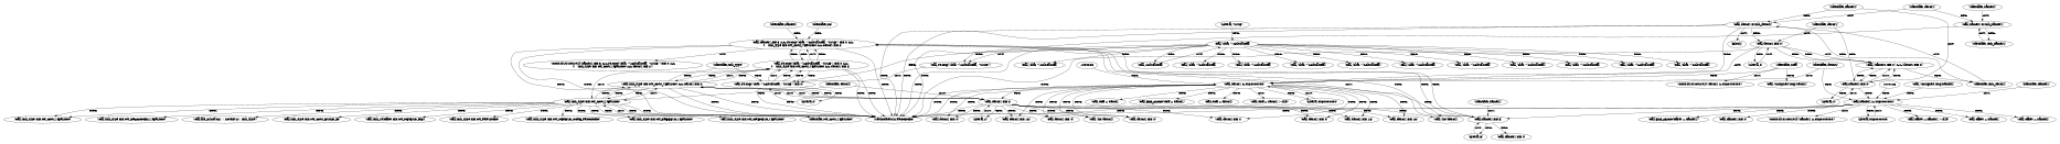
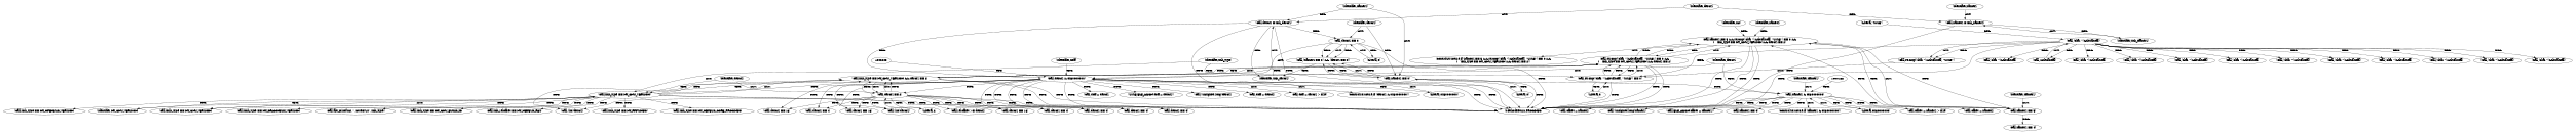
  digraph {
    n1 [label="(Call,namesz == 5 && strcmp((char *)&nbuf[noff], \"SuSE\") == 0 &&\n\t    xnh_type == NT_GNU_VERSION && descsz == 2)"]
    n2 [label="(Call,namesz == 5)"]
    n3 [label="(Call,strcmp((char *)&nbuf[noff], \"SuSE\") == 0 &&\n\t    xnh_type == NT_GNU_VERSION && descsz == 2)"]
    n4 [label="(ControlStructure,if (namesz == 5 && strcmp((char *)&nbuf[noff], \"SuSE\") == 0 &&\n\t    xnh_type == NT_GNU_VERSION && descsz == 2))"]
    n5 [label="(MethodReturn,PROCINFO)"]
-   n6 [label="(Literal,5)"]
    n7 [label="(Call,namesz == 4)"]
    n8 [label="(Call,strcmp((char *)&nbuf[noff], \"SuSE\") == 0)"]
    n9 [label="(Call,xnh_type == NT_GNU_VERSION && descsz == 2)"]
    n10 [label="(Call,namesz & 0x80000000)"]
    n11 [label="(Call,(unsigned long)namesz)"]
    n12 [label="(Call,ELF_ALIGN(offset + namesz))"]
    n13 [label="(Call,namesz == 4)"]
    n14 [label="(ControlStructure,if (namesz & 0x80000000))"]
    n15 [label="(Literal,0x80000000)"]
    n16 [label="(Call,offset + namesz > size)"]
    n17 [label="(Call,offset + namesz)"]
    n18 [label="(Call,offset + namesz)"]
    n19 [label="(Call,namesz == 0)"]
    n20 [label="(Literal,0)"]
    n21 [label="(Call,(namesz == 0) && (descsz == 0))"]
    n22 [label="(Identifier,xnh_descsz)"]
    n23 [label="(Call,namesz = xnh_namesz)"]
    n24 [label="(Identifier,xnh_namesz)"]
-   n25 [label="(Block,)"]
    n26 [label="(Literal,0)"]
    n27 [label="(Call,xnh_type == NT_GNU_VERSION)"]
    n28 [label="(Call,descsz == 2)"]
    n29 [label="(Call,(char *)&nbuf[noff])"]
    n30 [label="(Call,(char *)&nbuf[noff])"]
    n31 [label="(Call,&nbuf[noff])"]
    n32 [label="(Call,(char *)&nbuf[noff])"]
    n33 [label="(Call,(char *)&nbuf[noff])"]
    n34 [label="(Call,(char *)&nbuf[noff])"]
    n35 [label="(Call,(char *)&nbuf[noff])"]
    n36 [label="(Call,(char *)&nbuf[noff])"]
    n37 [label="(Call,strcmp((char *)&nbuf[noff], \"SuSE\"))"]
    n38 [label="(Call,(char *)&nbuf[noff])"]
    n39 [label="(Call,(char *)&nbuf[noff])"]
    n40 [label="(Call,(char *)&nbuf[noff])"]
    n41 [label="(Call,(char *)&nbuf[noff])"]
    n42 [label="(Call,(char *)&nbuf[noff])"]
    n43 [label="(Identifier,NT_GNU_VERSION)"]
    n44 [label="(Call,xnh_type == NT_GNU_VERSION)"]
    n45 [label="(Call,xnh_type == NT_DRAGONFLY_VERSION)"]
    n46 [label="(Call,file_printf(ms, \", note=%u\", xnh_type))"]
    n47 [label="(Call,xnh_type == NT_GNU_BUILD_ID)"]
    n48 [label="(Call,xnh_reloffset == NT_NETBSD_PAX)"]
    n49 [label="(Call,xnh_type == NT_PRPSINFO)"]
    n50 [label="(Call,xnh_type == NT_NETBSD_CORE_PROCINFO)"]
-   n51 [label="(Call,xnh_type == NT_FREEBSD_VERSION)"]
    n52 [label="(Call,xnh_type == NT_OPENBSD_VERSION)"]
    n53 [label="(Call,descsz == 16)"]
    n54 [label="(Call,descsz == 4)"]
    n55 [label="(Literal,2)"]
+   n56 [label="(Call,reloffset >= descsz)"]
    n57 [label="(Call,descsz == 4)"]
    n58 [label="(Call,descsz == 4)"]
    n59 [label="(Call,(int)descsz)"]
    n60 [label="(Call,(int)descsz)"]
    n61 [label="(Call,descsz == 16)"]
    n62 [label="(Call,descsz == 4)"]
    n63 [label="(Call,descsz == 16)"]
    n64 [label="(Call,descsz == 4)"]
    n65 [label="(Call,descsz & 0x80000000)"]
    n66 [label="(Call,doff + descsz)"]
-   n67 [label="(Call,ELF_ALIGN(doff + descsz))"]
+   n67 [label="(SuSE,ELF_ALIGN(doff + descsz))"]
    n68 [label="(Call,(unsigned long)descsz)"]
    n69 [label="(Call,doff + descsz)"]
    n70 [label="(Call,doff + descsz > size)"]
    n71 [label="(ControlStructure,if (descsz & 0x80000000))"]
    n72 [label="(Literal,0x80000000)"]
    n73 [label="(Call,descsz = xnh_descsz)"]
    n74 [label="(Call,descsz == 0)"]
    n75 [label="(Literal,0)"]
    n76 [label="(Identifier,namesz)"]
    n77 [label="(Identifier,namesz)"]
    n78 [label="(Identifier,xnh_type)"]
    n79 [label="(Literal,\"SuSE\")"]
    n80 [label="(Identifier,noff)"]
    n81 [label="(Identifier,namesz)"]
    n82 [label="(Identifier,descsz)"]
    n83 [label="(Identifier,descsz)"]
    n84 [label="(Identifier,descsz)"]
    n85 [label="(Identifier,ms)"]
    n86 [label="(Identifier,namesz)"]
    n87 [label="(Identifier,namesz)"]
    n88 [label="(Identifier,descsz)"]
    1000188
    1000203
    n1 -> n2 [label="CFG: "]
    n1 -> n3 [label="CFG: "]
    n1 -> n4 [label="AST: "]
    n1 -> n5 [label="DDG: "]
    n1 -> n5 [label="DDG: "]
    n1 -> n5 [label="DDG: "]
    n2 -> n1 [label="AST: "]
    n2 -> n1 [label="DDG: "]
    n2 -> n1 [label="DDG: "]
-   n2 -> n6 [label="CFG: "]
    n2 -> n7 [label="DDG: "]
    n3 -> n1 [label="AST: "]
    n3 -> n1 [label="DDG: "]
    n3 -> n1 [label="DDG: "]
    n3 -> n5 [label="DDG: "]
    n3 -> n5 [label="DDG: "]
    n3 -> n8 [label="CFG: "]
    n3 -> n9 [label="CFG: "]
-   n6 -> n2 [label="AST: "]
    n8 -> n3 [label="AST: "]
    n8 -> n3 [label="DDG: "]
    n8 -> n3 [label="DDG: "]
    n8 -> n5 [label="DDG: "]
    n8 -> n26 [label="CFG: "]
    n9 -> n3 [label="AST: "]
    n9 -> n3 [label="DDG: "]
    n9 -> n3 [label="DDG: "]
    n9 -> n5 [label="DDG: "]
    n9 -> n5 [label="DDG: "]
    n9 -> n27 [label="CFG: "]
    n9 -> n28 [label="AST: "]
    n10 -> n2 [label="DDG: "]
    n10 -> n5 [label="DDG: "]
    n10 -> n5 [label="DDG: "]
-   n11 -> n10 [label="DDG: "]
+   n10 -> n11 [label="DDG: "]
    n10 -> n12 [label="DDG: "]
    n10 -> n13 [label="DDG: "]
    n10 -> n14 [label="AST: "]
    n10 -> n15 [label="CFG: "]
    n10 -> n16 [label="DDG: "]
    n10 -> n17 [label="DDG: "]
    n10 -> n18 [label="DDG: "]
    n15 -> n10 [label="AST: "]
+   n19 -> n5 [label="DDG: "]
    n19 -> n10 [label="DDG: "]
    n19 -> n20 [label="CFG: "]
    n19 -> n21 [label="AST: "]
    n19 -> n21 [label="DDG: "]
    n19 -> n21 [label="DDG: "]
    n20 -> n19 [label="AST: "]
    n21 -> n19 [label="CFG: "]
    n21 -> n22 [label="CFG: "]
    n22 -> n73 [label="AST: "]
    n23 -> n5 [label="DDG: "]
    n23 -> n24 [label="CFG: "]
    n24 -> n23 [label="AST: "]
    n26 -> n8 [label="AST: "]
    n27 -> n5 [label="DDG: "]
    n27 -> n5 [label="DDG: "]
    n27 -> n9 [label="AST: "]
    n27 -> n9 [label="DDG: "]
    n27 -> n9 [label="DDG: "]
    n27 -> n43 [label="CFG: "]
    n27 -> n44 [label="DDG: "]
    n27 -> n44 [label="DDG: "]
    n27 -> n45 [label="DDG: "]
    n27 -> n46 [label="DDG: "]
    n27 -> n47 [label="DDG: "]
    n27 -> n48 [label="DDG: "]
    n27 -> n49 [label="DDG: "]
    n27 -> n50 [label="DDG: "]
-   n27 -> n51 [label="DDG: "]
    n27 -> n52 [label="DDG: "]
    n28 -> n5 [label="DDG: "]
    n28 -> n9 [label="AST: "]
    n28 -> n9 [label="DDG: "]
    n28 -> n9 [label="DDG: "]
    n28 -> n53 [label="DDG: "]
    n28 -> n54 [label="DDG: "]
    n28 -> n55 [label="CFG: "]
+   n28 -> n56 [label="DDG: "]
    n28 -> n57 [label="DDG: "]
    n28 -> n58 [label="DDG: "]
    n28 -> n59 [label="DDG: "]
    n28 -> n60 [label="DDG: "]
    n28 -> n61 [label="DDG: "]
    n28 -> n62 [label="DDG: "]
    n28 -> n63 [label="DDG: "]
    n28 -> n64 [label="DDG: "]
    n29 -> n5 [label="DDG: "]
    n29 -> n8 [label="DDG: "]
    n29 -> n30 [label="DDG: "]
    n29 -> n31 [label="CFG: "]
    n29 -> n32 [label="DDG: "]
    n29 -> n33 [label="DDG: "]
    n29 -> n34 [label="DDG: "]
    n29 -> n35 [label="DDG: "]
    n29 -> n36 [label="DDG: "]
    n29 -> n37 [label="AST: "]
    n29 -> n37 [label="DDG: "]
    n29 -> n38 [label="DDG: "]
    n29 -> n39 [label="DDG: "]
    n29 -> n40 [label="DDG: "]
    n29 -> n41 [label="DDG: "]
    n29 -> n42 [label="DDG: "]
    n31 -> n29 [label="AST: "]
    n37 -> n8 [label="AST: "]
    n43 -> n27 [label="AST: "]
    n55 -> n28 [label="AST: "]
    n65 -> n5 [label="DDG: "]
    n65 -> n5 [label="DDG: "]
-   n65 -> n28 [label="CFG: "]
+   n65 -> n28 [label="DDG: "]
    n65 -> n53 [label="DDG: "]
    n65 -> n54 [label="DDG: "]
    n65 -> n57 [label="DDG: "]
    n65 -> n58 [label="DDG: "]
    n65 -> n59 [label="DDG: "]
    n65 -> n60 [label="DDG: "]
    n65 -> n61 [label="DDG: "]
    n65 -> n62 [label="DDG: "]
    n65 -> n63 [label="DDG: "]
    n65 -> n64 [label="DDG: "]
    n65 -> n66 [label="DDG: "]
    n65 -> n67 [label="DDG: "]
-   n80 -> n68 [label="DDG: "]
+   n65 -> n68 [label="DDG: "]
    n65 -> n69 [label="DDG: "]
    n65 -> n70 [label="AST: "]
-   n80 -> n71 [label="AST: "]
+   n65 -> n71 [label="AST: "]
    n65 -> n72 [label="CFG: "]
    n72 -> n65 [label="AST: "]
    n73 -> n5 [label="DDG: "]
    n73 -> n5 [label="DDG: "]
    n73 -> n22 [label="CFG: "]
-   n73 -> n25 [label="AST: "]
    n73 -> n65 [label="DDG: "]
    n73 -> n74 [label="DDG: "]
    n74 -> n5 [label="DDG: "]
    n74 -> n21 [label="AST: "]
    n74 -> n21 [label="DDG: "]
    n74 -> n21 [label="DDG: "]
    n74 -> n65 [label="AST: "]
    n74 -> n75 [label="CFG: "]
    n75 -> n74 [label="AST: "]
    n76 -> n1 [label="CFG: "]
    n77 -> n19 [label="AST: "]
    n77 -> n73 [label="CFG: "]
    n78 -> n8 [label="CFG: "]
    n78 -> n27 [label="AST: "]
    n79 -> n29 [label="CFG: "]
    n80 -> n65 [label="CFG: "]
    n81 -> n2 [label="AST: "]
    n82 -> n10 [label="CFG: "]
    n82 -> n65 [label="AST: "]
    n83 -> n27 [label="CFG: "]
    n83 -> n28 [label="AST: "]
    n84 -> n23 [label="CFG: "]
    n84 -> n73 [label="AST: "]
    n85 -> n1 [label="CFG: "]
    n86 -> n23 [label="AST: "]
    n87 -> n10 [label="AST: "]
    n88 -> n19 [label="CFG: "]
    n88 -> n74 [label="AST: "]
    1000188 -> n10 [label="CFG: "]
    1000203 -> n65 [label="CFG: "]
  }
